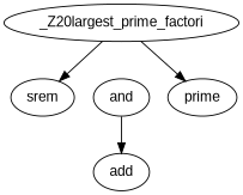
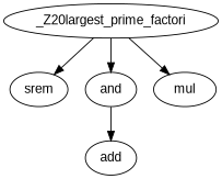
  digraph {
    fontname="Liberation Sans"
    node [fontname="Liberation Sans"]
    edge [fontname="Liberation Sans"]
    n1 [label=_Z20largest_prime_factori]
    n2 [label=srem]
    n3 [label=and]
-   n4 [label=prime]
+   n4 [label=mul]
    n5 [label=add]
    n1 -> n2
+   n1 -> n3
    n1 -> n4
    n3 -> n5
  }
